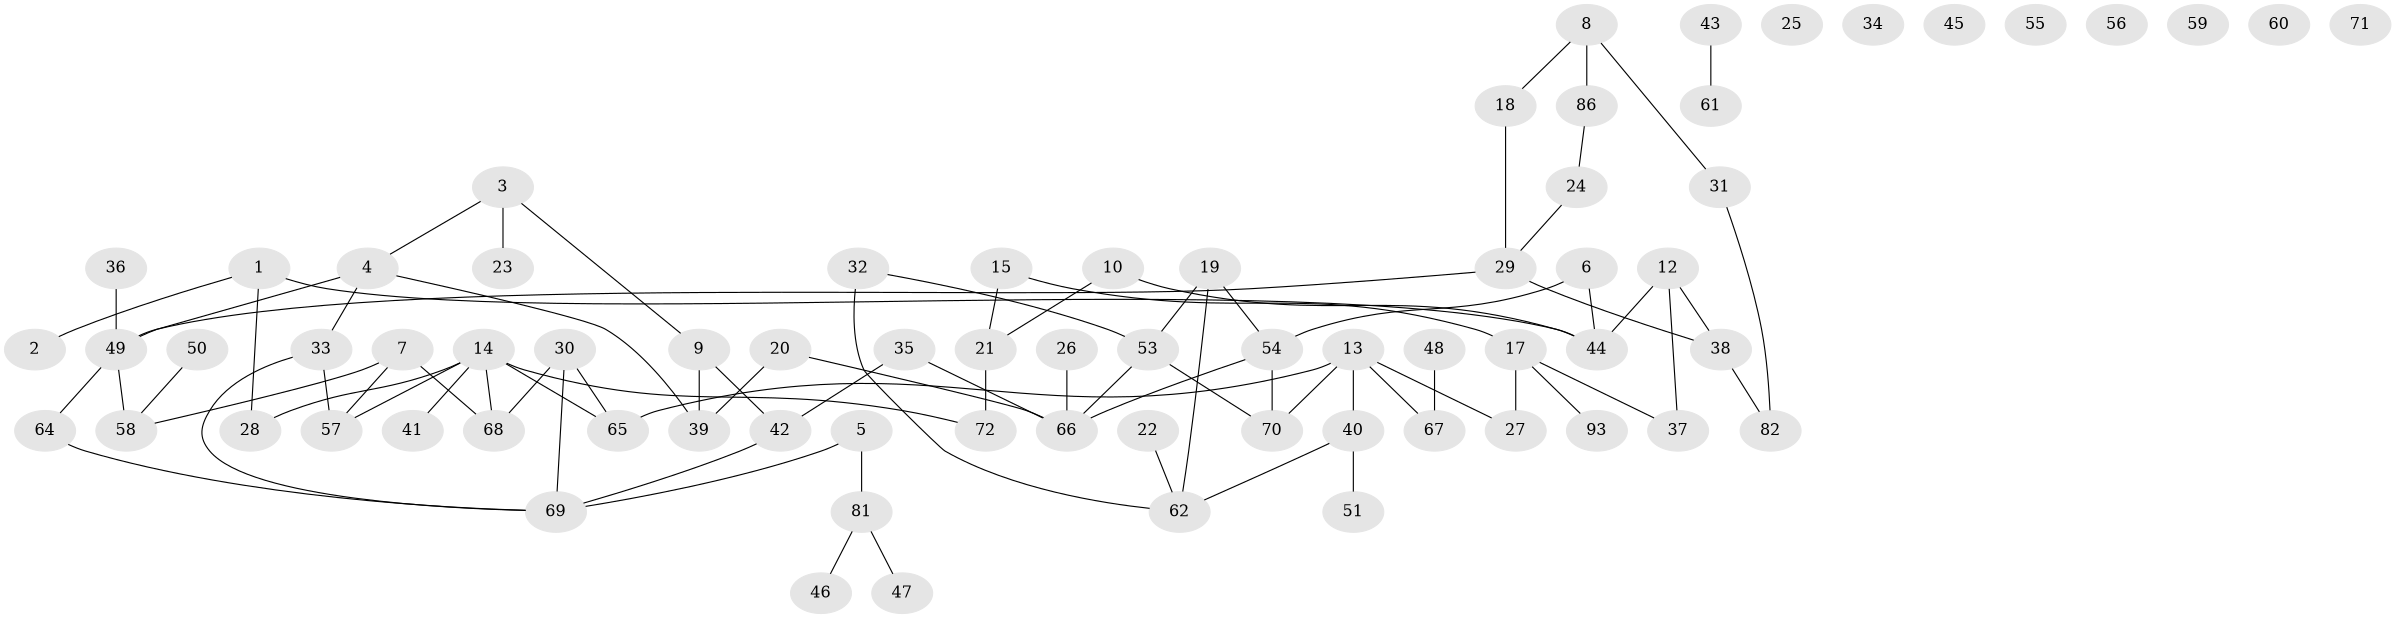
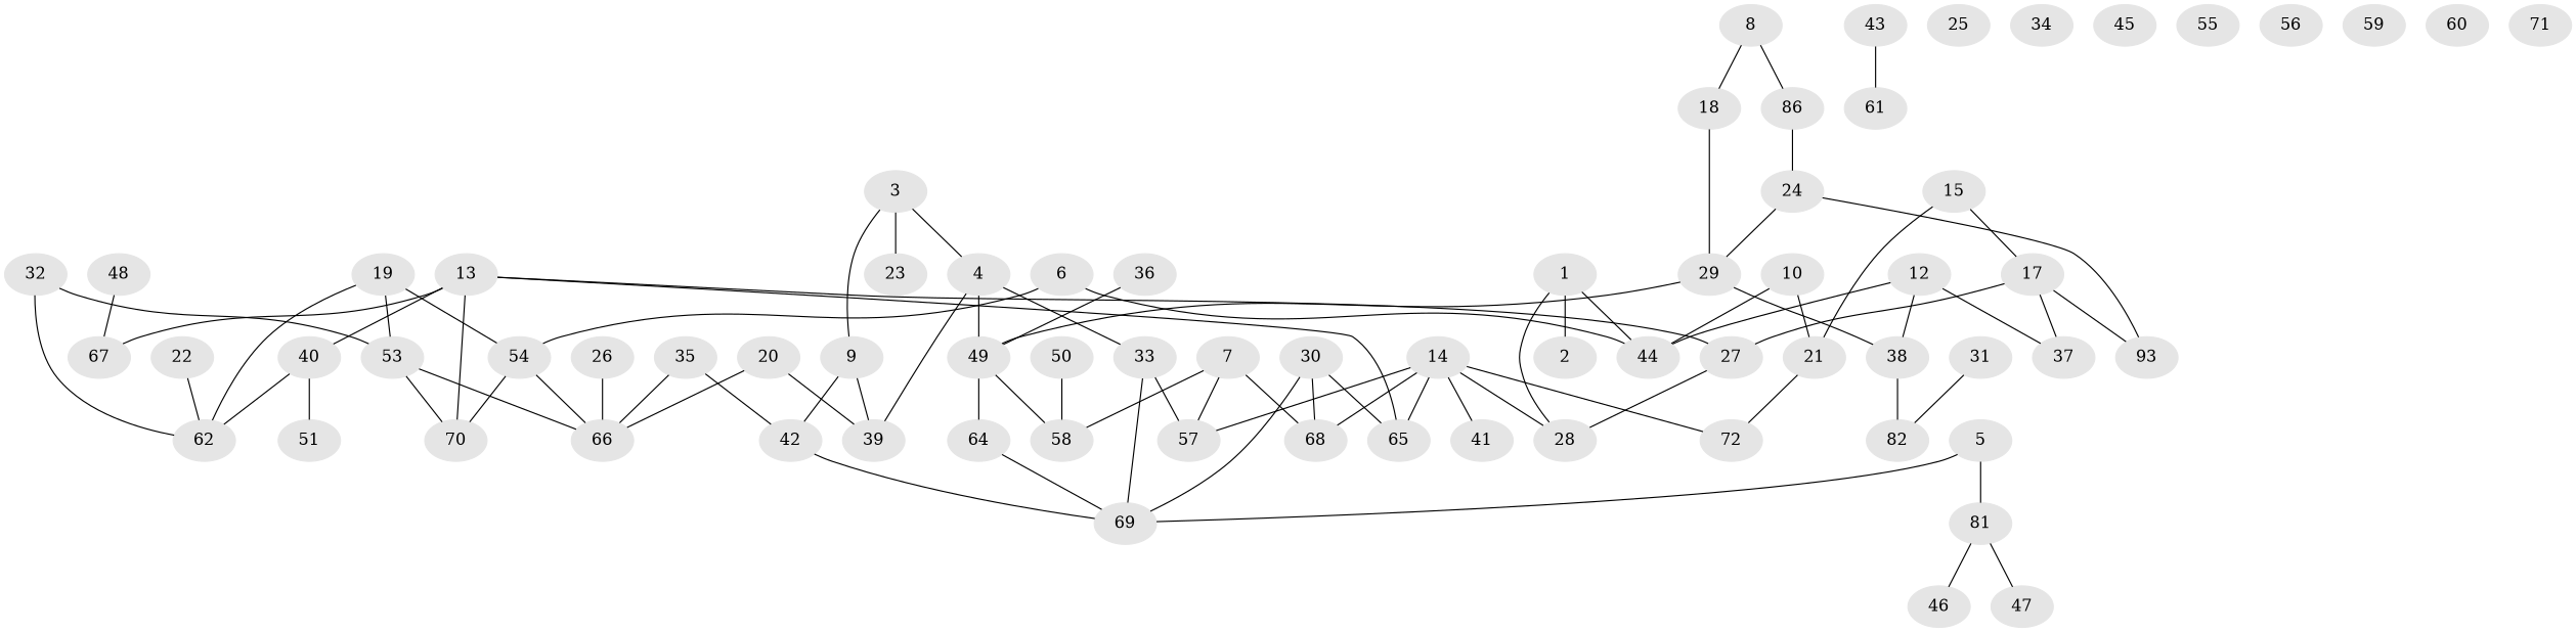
  graph {
    node [color=gray90 style=filled]
    1
    2
    28
    44
    3
    4
    9
    23
    33
    39
    49
    42
    69
    57
    58
    64
    n17 [label=81]
    5
    46
    47
    6
    54
    70
    66
    7
    68
    n27 [label=86]
    8
    18
    31
    24
    29
    n33 [label=82]
    10
    21
    72
    12
    37
    38
    13
    27
    40
    65
    67
    62
    51
    14
    41
    15
    17
    n51 [label=93]
    19
    53
    20
    43
    61
    22
    25
    26
    30
    32
    34
    35
    36
    45
    48
    50
    55
    56
    59
    60
    71
    1 -- 2
    1 -- 28
    1 -- 44
    3 -- 4
    3 -- 9
    3 -- 23
    4 -- 33
    4 -- 39
    4 -- 49
    9 -- 39
    9 -- 42
    33 -- 69
    33 -- 57
    49 -- 58
    49 -- 64
    42 -- 69
    64 -- 69
    n17 -- 46
    n17 -- 47
    5 -- 69
    5 -- n17
    6 -- 44
    6 -- 54
    54 -- 70
    54 -- 66
    7 -- 57
    7 -- 58
    7 -- 68
    n27 -- 24
    8 -- n27
    8 -- 18
-   8 -- 31
    18 -- 29
    31 -- n33
    24 -- 29
+   24 -- n51
    29 -- 49
    29 -- 38
    10 -- 44
    10 -- 21
    21 -- 72
    12 -- 44
    12 -- 37
    12 -- 38
    38 -- n33
    13 -- 70
    13 -- 27
    13 -- 40
    13 -- 65
    13 -- 67
+   27 -- 28
    40 -- 62
    40 -- 51
    14 -- 28
    14 -- 57
    14 -- 68
    14 -- 72
    14 -- 65
    14 -- 41
    15 -- 21
    15 -- 17
    17 -- 37
    17 -- 27
    17 -- n51
    19 -- 54
    19 -- 62
    19 -- 53
    53 -- 70
    53 -- 66
    20 -- 39
    20 -- 66
    43 -- 61
    22 -- 62
    26 -- 66
    30 -- 69
    30 -- 68
    30 -- 65
    32 -- 62
    32 -- 53
    35 -- 42
    35 -- 66
    36 -- 49
    48 -- 67
    50 -- 58
  }
